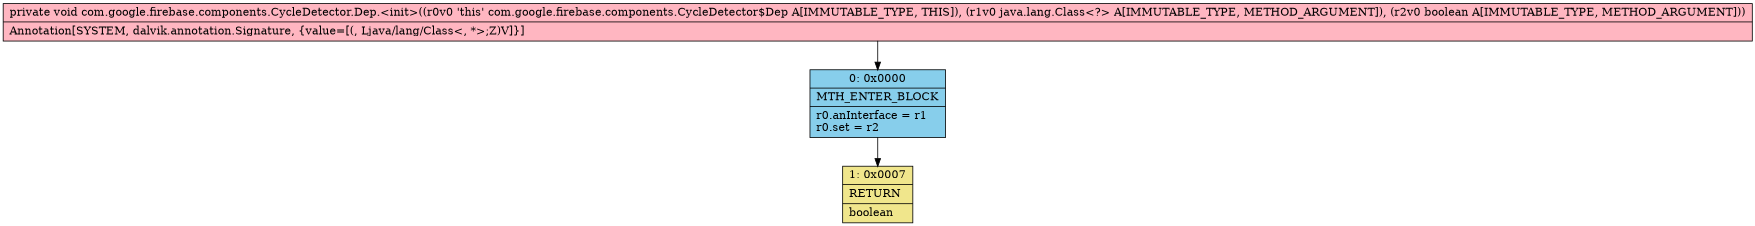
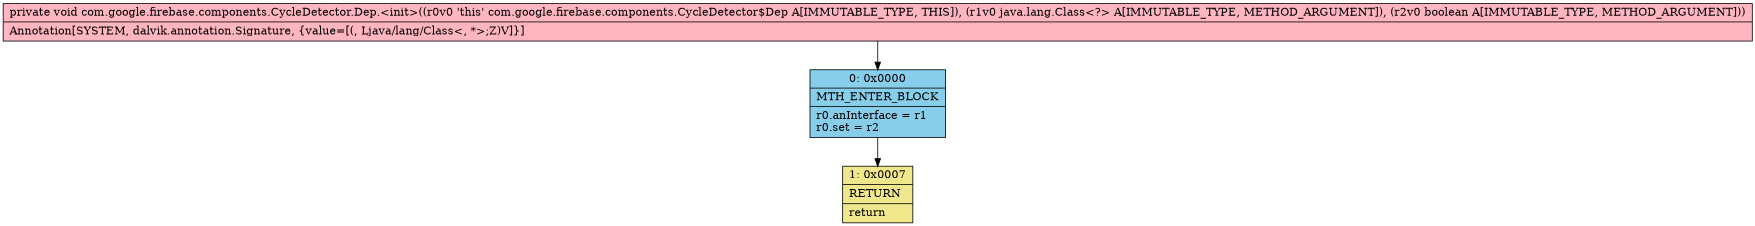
  digraph {
    node [shape=record style=filled]
    n1 [label="{0\:\ 0x0000|MTH_ENTER_BLOCK\l|r0.anInterface = r1\lr0.set = r2\l}" fillcolor=skyblue]
-   n2 [label="{1\:\ 0x0007|RETURN\l|boolean\l}" fillcolor=khaki]
+   n2 [label="{1\:\ 0x0007|RETURN\l|return\l}" fillcolor=khaki]
    n3 [label="{private void com.google.firebase.components.CycleDetector.Dep.\<init\>((r0v0 'this' com.google.firebase.components.CycleDetector$Dep A[IMMUTABLE_TYPE, THIS]), (r1v0 java.lang.Class\<?\> A[IMMUTABLE_TYPE, METHOD_ARGUMENT]), (r2v0 boolean A[IMMUTABLE_TYPE, METHOD_ARGUMENT]))  | Annotation[SYSTEM, dalvik.annotation.Signature, \{value=[(, Ljava\/lang\/Class\<, *\>;Z)V]\}]\l}" fillcolor=lightpink]
    n1 -> n2
    n3 -> n1
  }
